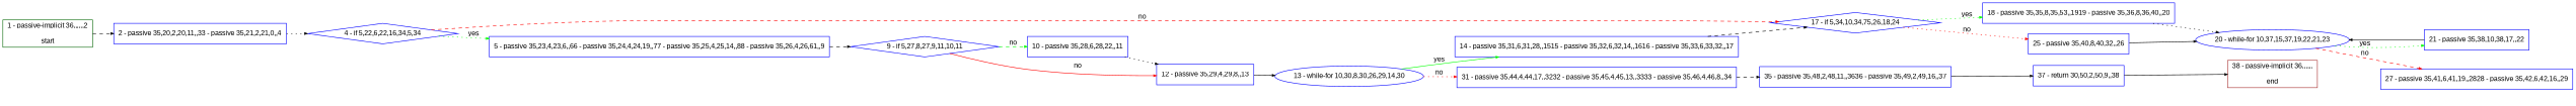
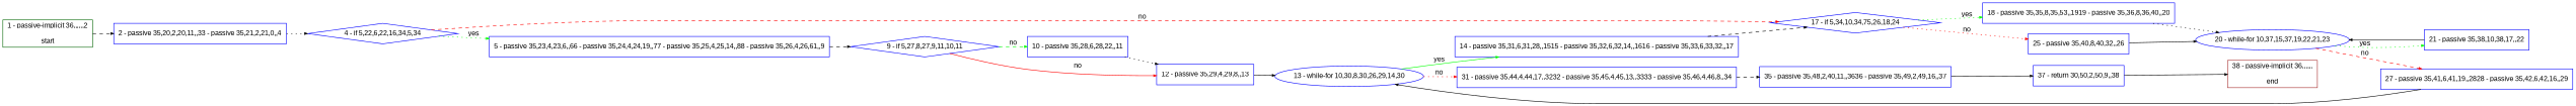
  digraph {
    bgcolor=white
    compound=true
    fillcolor="#FFFFCC"
    fontname=Arial
    fontsize=12
    pack=true
    packmode=clust
    rankdir=LR
    style="rounded,filled"
    node [color="#0000ff" compound=true fillcolor="#ffffff" fixedsize=false fontname=Arial fontsize=12 node_initialized=no shape=box style=filled]
    edge [arrowhead=normal arrowsize=0.5 arrowtail=none color="#000000" compound=true dir=forward fontcolor=black fontname=Arial fontsize=12 style=dotted]
    n1 [label="2 - passive 35,20,2,20,11,,33 - passive 35,21,2,21,0,,4"]
    n2 [label="4 - if 5,22,6,22,16,34,5,34" shape=diamond]
    n3 [label="5 - passive 35,23,4,23,6,,66 - passive 35,24,4,24,19,,77 - passive 35,25,4,25,14,,88 - passive 35,26,4,26,61,,9"]
    n4 [label="17 - if 5,34,10,34,75,26,18,24" shape=diamond]
    n5 [color="#006400" label="1 - passive-implicit 36,,,,,,2\n\nstart"]
    n6 [label="9 - if 5,27,8,27,9,11,10,11" shape=diamond]
-   n7 [label="35 - passive 35,48,2,48,11,,3636 - passive 35,49,2,49,16,,37"]
+   n7 [label="35 - passive 35,48,2,40,11,,3636 - passive 35,49,2,49,16,,37"]
    n8 [label="37 - return 30,50,2,50,9,,38"]
    n9 [label="10 - passive 35,28,6,28,22,,11"]
    n10 [label="12 - passive 35,29,4,29,8,,13"]
    n11 [color="#a52a2a" label="38 - passive-implicit 36,,,,,,\n\nend"]
    n12 [label="13 - while-for 10,30,8,30,26,29,14,30" shape=oval]
    n13 [label="14 - passive 35,31,6,31,28,,1515 - passive 35,32,6,32,14,,1616 - passive 35,33,6,33,32,,17"]
    n14 [label="31 - passive 35,44,4,44,17,,3232 - passive 35,45,4,45,13,,3333 - passive 35,46,4,46,8,,34"]
    n15 [label="18 - passive 35,35,8,35,53,,1919 - passive 35,36,8,36,40,,20"]
    n16 [label="25 - passive 35,40,8,40,32,,26"]
    n17 [label="20 - while-for 10,37,15,37,19,22,21,23" shape=oval]
    n18 [label="27 - passive 35,41,6,41,19,,2828 - passive 35,42,6,42,16,,29"]
    n19 [label="21 - passive 35,38,10,38,17,,22"]
    n1 -> n2
    n2 -> n3 [color="#00ff00" label=yes]
    n2 -> n4 [color="#ff0000" label=no style=dashed]
    n3 -> n6 [style=dashed]
    n4 -> n15 [color="#00ff00" label=yes]
    n4 -> n16 [color="#ff0000" label=no]
    n5 -> n1 [style=dashed]
    n6 -> n9 [color="#00ff00" label=no style=dashed]
    n6 -> n10 [color="#ff0000" label=no style=solid]
    n7 -> n8 [style=solid]
    n8 -> n11 [style=solid]
    n9 -> n10
    n10 -> n12 [style=solid]
    n12 -> n13 [color="#00ff00" label=yes style=solid]
    n12 -> n14 [color="#ff0000" label=no]
    n13 -> n4 [style=dashed]
    n14 -> n7 [style=dashed]
    n15 -> n17
    n16 -> n17 [style=solid]
    n17 -> n18 [color="#ff0000" label=no style=dashed]
    n17 -> n19 [color="#00ff00" label=yes]
+   n18 -> n12 [style=solid]
    n19 -> n17 [style=solid]
  }
